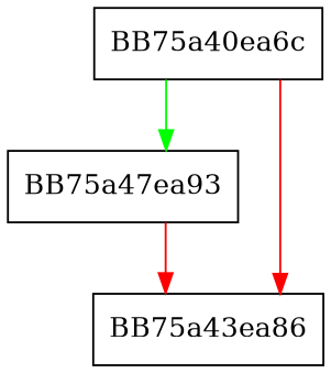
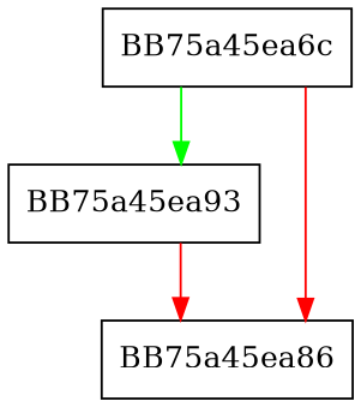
  digraph {
    splines=ortho
    node [shape=box]
    edge [color=red]
-   BB75a45ea6c [label=BB75a40ea6c]
-   BB75a45ea93 [label=BB75a47ea93]
-   BB75a45ea86 [label=BB75a43ea86]
+   BB75a45ea6c
+   BB75a45ea93
+   BB75a45ea86
    BB75a45ea6c -> BB75a45ea93 [color=green]
    BB75a45ea6c -> BB75a45ea86
    BB75a45ea93 -> BB75a45ea86
  }
